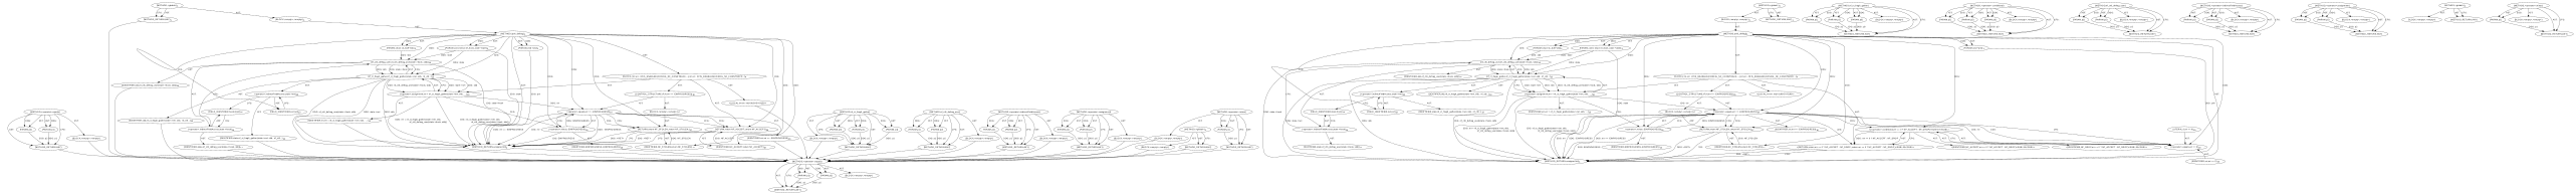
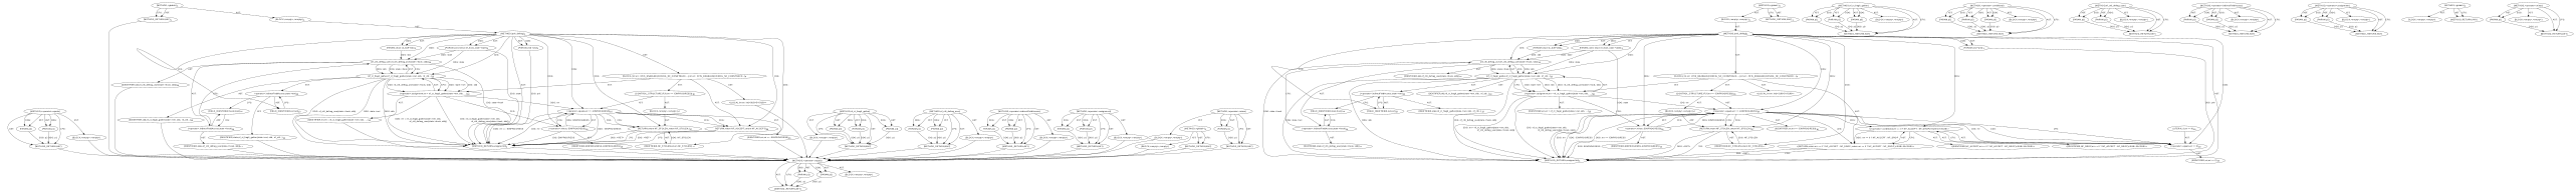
  digraph {
    fontname="Liberation Sans"
    node [fontname="Liberation Sans"]
    edge [fontname="Liberation Sans"]
    n1 [label=<(METHOD,&lt;operator&gt;.equals)>]
    n2 [label=<(PARAM,p1)>]
    n3 [label=<(PARAM,p2)>]
    n4 [label=<(BLOCK,&lt;empty&gt;,&lt;empty&gt;)>]
    n5 [label=<(METHOD_RETURN,ANY)>]
    n6 [label=<(METHOD,&lt;operator&gt;.equals)>]
    n7 [label=<(PARAM,p1)>]
    n8 [label=<(PARAM,p2)>]
    n9 [label=<(BLOCK,&lt;empty&gt;,&lt;empty&gt;)>]
    n10 [label=<(METHOD_RETURN,ANY)>]
    n11 [label=<(METHOD,&lt;global&gt;)<SUB>1</SUB>>]
    n12 [label=<(BLOCK,&lt;empty&gt;,&lt;empty&gt;)<SUB>1</SUB>>]
    n13 [label=<(METHOD_RETURN,ANY)<SUB>1</SUB>>]
    n14 [label=<(METHOD,ipv6_defrag)<SUB>1</SUB>>]
    n15 [label=<(PARAM,void *priv)<SUB>1</SUB>>]
    n16 [label=<(PARAM,struct sk_buff *skb)<SUB>2</SUB>>]
    n17 [label=<(PARAM,const struct nf_hook_state *state)<SUB>3</SUB>>]
    n18 [label=<(BLOCK,{ 	int err;  #if IS_ENABLED(CONFIG_NF_CONNTRACK...,{ 	int err;  #if IS_ENABLED(CONFIG_NF_CONNTRACK...)<SUB>4</SUB>>]
    n19 [label=<(nf_ct_frag6_gather,nf_ct_frag6_gather(state-&gt;net, skb, 				 nf_ct6...)<SUB>13</SUB>>]
    n20 [label=<(FIELD_IDENTIFIER,net,net)<SUB>13</SUB>>]
    n21 [label=<(nf_ct6_defrag_user,nf_ct6_defrag_user(state-&gt;hook, skb))<SUB>14</SUB>>]
    n22 [label=<(&lt;operator&gt;.equals,err == -EINPROGRESS)<SUB>16</SUB>>]
    n23 [label=<(&lt;operator&gt;.minus,-EINPROGRESS)<SUB>16</SUB>>]
    n24 [label=<(RETURN,return NF_STOLEN;,return NF_STOLEN;)<SUB>17</SUB>>]
    n25 [label=<(IDENTIFIER,NF_STOLEN,return NF_STOLEN;)<SUB>17</SUB>>]
    n26 [label=<(RETURN,return NF_ACCEPT;,return NF_ACCEPT;)<SUB>39</SUB>>]
-   n27 [label=<(IDENTIFIER,NF_ACCEPT,return NF_ACCEPT;)<SUB>19</SUB>>]
    n28 [label=<(METHOD_RETURN,unsigned int)<SUB>1</SUB>>]
    n29 [label="<(LOCAL,int err: int)<SUB>5</SUB>>"]
    n30 [label=<(&lt;operator&gt;.assignment,err = nf_ct_frag6_gather(state-&gt;net, skb, 				 ...)<SUB>13</SUB>>]
    n31 [label=<(CONTROL_STRUCTURE,IF,if (err == -EINPROGRESS))<SUB>16</SUB>>]
    n32 [label=<(&lt;operator&gt;.indirectFieldAccess,state-&gt;net)<SUB>13</SUB>>]
    n33 [label=<(IDENTIFIER,skb,nf_ct_frag6_gather(state-&gt;net, skb, 				 nf_ct6...)<SUB>13</SUB>>]
    n34 [label=<(&lt;operator&gt;.indirectFieldAccess,state-&gt;hook)<SUB>14</SUB>>]
    n35 [label=<(IDENTIFIER,skb,nf_ct6_defrag_user(state-&gt;hook, skb))<SUB>14</SUB>>]
    n36 [label=<(IDENTIFIER,err,err == -EINPROGRESS)<SUB>16</SUB>>]
    n37 [label=<(IDENTIFIER,EINPROGRESS,-EINPROGRESS)<SUB>16</SUB>>]
    n38 [label=<(IDENTIFIER,err,err = nf_ct_frag6_gather(state-&gt;net, skb, 				 ...)<SUB>13</SUB>>]
    n39 [label=<(BLOCK,&lt;empty&gt;,&lt;empty&gt;)<SUB>17</SUB>>]
    n40 [label=<(IDENTIFIER,state,nf_ct_frag6_gather(state-&gt;net, skb, 				 nf_ct6...)<SUB>13</SUB>>]
    n41 [label=<(FIELD_IDENTIFIER,hook,hook)<SUB>14</SUB>>]
    n42 [label=<(IDENTIFIER,state,nf_ct6_defrag_user(state-&gt;hook, skb))<SUB>14</SUB>>]
    n43 [label=<(METHOD,nf_ct_frag6_gather)>]
    n44 [label=<(PARAM,p1)>]
    n45 [label=<(PARAM,p2)>]
    n46 [label=<(PARAM,p3)>]
    n47 [label=<(BLOCK,&lt;empty&gt;,&lt;empty&gt;)>]
    n48 [label=<(METHOD_RETURN,ANY)>]
    n49 [label=<(METHOD,nf_ct6_defrag_user)>]
    n50 [label=<(PARAM,p1)>]
    n51 [label=<(PARAM,p2)>]
    n52 [label=<(BLOCK,&lt;empty&gt;,&lt;empty&gt;)>]
    n53 [label=<(METHOD_RETURN,ANY)>]
    n54 [label=<(METHOD,&lt;operator&gt;.indirectFieldAccess)>]
    n55 [label=<(PARAM,p1)>]
    n56 [label=<(PARAM,p2)>]
    n57 [label=<(BLOCK,&lt;empty&gt;,&lt;empty&gt;)>]
    n58 [label=<(METHOD_RETURN,ANY)>]
    n59 [label=<(METHOD,&lt;operator&gt;.assignment)>]
    n60 [label=<(PARAM,p1)>]
    n61 [label=<(PARAM,p2)>]
    n62 [label=<(BLOCK,&lt;empty&gt;,&lt;empty&gt;)>]
    n63 [label=<(METHOD_RETURN,ANY)>]
    n64 [label=<(METHOD,&lt;global&gt;)<SUB>1</SUB>>]
    n65 [label=<(BLOCK,&lt;empty&gt;,&lt;empty&gt;)>]
    n66 [label=<(METHOD_RETURN,ANY)>]
    n67 [label=<(METHOD,&lt;operator&gt;.minus)>]
    n68 [label=<(PARAM,p1)>]
    n69 [label=<(BLOCK,&lt;empty&gt;,&lt;empty&gt;)>]
    n70 [label=<(METHOD_RETURN,ANY)>]
    n71 [label=<(METHOD,&lt;global&gt;)<SUB>1</SUB>>]
    n72 [label=<(BLOCK,&lt;empty&gt;,&lt;empty&gt;)<SUB>1</SUB>>]
    n73 [label=<(METHOD_RETURN,ANY)<SUB>1</SUB>>]
    n74 [label=<(METHOD,ipv6_defrag)<SUB>1</SUB>>]
    n75 [label=<(PARAM,void *priv)<SUB>1</SUB>>]
    n76 [label=<(PARAM,struct sk_buff *skb)<SUB>2</SUB>>]
    n77 [label=<(PARAM,const struct nf_hook_state *state)<SUB>3</SUB>>]
    n78 [label=<(BLOCK,{ 	int err;  #if IS_ENABLED(CONFIG_NF_CONNTRACK...,{ 	int err;  #if IS_ENABLED(CONFIG_NF_CONNTRACK...)<SUB>4</SUB>>]
    n79 [label=<(nf_ct_frag6_gather,nf_ct_frag6_gather(state-&gt;net, skb, 				 nf_ct6...)<SUB>13</SUB>>]
    n80 [label=<(FIELD_IDENTIFIER,net,net)<SUB>13</SUB>>]
    n81 [label=<(nf_ct6_defrag_user,nf_ct6_defrag_user(state-&gt;hook, skb))<SUB>14</SUB>>]
    n82 [label=<(&lt;operator&gt;.equals,err == -EINPROGRESS)<SUB>16</SUB>>]
    n83 [label=<(&lt;operator&gt;.minus,-EINPROGRESS)<SUB>16</SUB>>]
    n84 [label=<(RETURN,return NF_STOLEN;,return NF_STOLEN;)<SUB>17</SUB>>]
    n85 [label=<(IDENTIFIER,NF_STOLEN,return NF_STOLEN;)<SUB>17</SUB>>]
    n86 [label="<(&lt;operator&gt;.conditional,err == 0 ? NF_ACCEPT : NF_DROP)<SUB>19</SUB>>"]
    n87 [label=<(&lt;operator&gt;.equals,err == 0)<SUB>19</SUB>>]
    n88 [label=<(METHOD_RETURN,unsigned int)<SUB>1</SUB>>]
    n89 [label="<(LOCAL,int err: int)<SUB>5</SUB>>"]
    n90 [label=<(&lt;operator&gt;.assignment,err = nf_ct_frag6_gather(state-&gt;net, skb, 				 ...)<SUB>13</SUB>>]
    n91 [label=<(CONTROL_STRUCTURE,IF,if (err == -EINPROGRESS))<SUB>16</SUB>>]
    n92 [label="<(RETURN,return err == 0 ? NF_ACCEPT : NF_DROP;,return err == 0 ? NF_ACCEPT : NF_DROP;)<SUB>19</SUB>>"]
    n93 [label=<(&lt;operator&gt;.indirectFieldAccess,state-&gt;net)<SUB>13</SUB>>]
    n94 [label=<(IDENTIFIER,skb,nf_ct_frag6_gather(state-&gt;net, skb, 				 nf_ct6...)<SUB>13</SUB>>]
    n95 [label=<(&lt;operator&gt;.indirectFieldAccess,state-&gt;hook)<SUB>14</SUB>>]
    n96 [label=<(IDENTIFIER,skb,nf_ct6_defrag_user(state-&gt;hook, skb))<SUB>14</SUB>>]
    n97 [label=<(IDENTIFIER,err,err == -EINPROGRESS)<SUB>16</SUB>>]
    n98 [label=<(IDENTIFIER,EINPROGRESS,-EINPROGRESS)<SUB>16</SUB>>]
    n99 [label="<(IDENTIFIER,NF_ACCEPT,err == 0 ? NF_ACCEPT : NF_DROP)<SUB>19</SUB>>"]
    n100 [label="<(IDENTIFIER,NF_DROP,err == 0 ? NF_ACCEPT : NF_DROP)<SUB>19</SUB>>"]
    n101 [label=<(IDENTIFIER,err,err == 0)<SUB>19</SUB>>]
    n102 [label=<(IDENTIFIER,err,err = nf_ct_frag6_gather(state-&gt;net, skb, 				 ...)<SUB>13</SUB>>]
    n103 [label=<(BLOCK,&lt;empty&gt;,&lt;empty&gt;)<SUB>17</SUB>>]
    n104 [label=<(IDENTIFIER,state,nf_ct_frag6_gather(state-&gt;net, skb, 				 nf_ct6...)<SUB>13</SUB>>]
    n105 [label=<(FIELD_IDENTIFIER,hook,hook)<SUB>14</SUB>>]
    n106 [label=<(IDENTIFIER,state,nf_ct6_defrag_user(state-&gt;hook, skb))<SUB>14</SUB>>]
    n107 [label=<(LITERAL,0,err == 0)<SUB>19</SUB>>]
    n108 [label=<(METHOD,nf_ct_frag6_gather)>]
    n109 [label=<(PARAM,p1)>]
    n110 [label=<(PARAM,p2)>]
    n111 [label=<(PARAM,p3)>]
    n112 [label=<(BLOCK,&lt;empty&gt;,&lt;empty&gt;)>]
    n113 [label=<(METHOD_RETURN,ANY)>]
    n114 [label=<(METHOD,&lt;operator&gt;.conditional)>]
    n115 [label=<(PARAM,p1)>]
    n116 [label=<(PARAM,p2)>]
    n117 [label=<(PARAM,p3)>]
    n118 [label=<(BLOCK,&lt;empty&gt;,&lt;empty&gt;)>]
    n119 [label=<(METHOD_RETURN,ANY)>]
    n120 [label=<(METHOD,nf_ct6_defrag_user)>]
    n121 [label=<(PARAM,p1)>]
    n122 [label=<(PARAM,p2)>]
    n123 [label=<(BLOCK,&lt;empty&gt;,&lt;empty&gt;)>]
    n124 [label=<(METHOD_RETURN,ANY)>]
    n125 [label=<(METHOD,&lt;operator&gt;.indirectFieldAccess)>]
    n126 [label=<(PARAM,p1)>]
    n127 [label=<(PARAM,p2)>]
    n128 [label=<(BLOCK,&lt;empty&gt;,&lt;empty&gt;)>]
    n129 [label=<(METHOD_RETURN,ANY)>]
    n130 [label=<(METHOD,&lt;operator&gt;.assignment)>]
    n131 [label=<(PARAM,p1)>]
    n132 [label=<(PARAM,p2)>]
    n133 [label=<(BLOCK,&lt;empty&gt;,&lt;empty&gt;)>]
    n134 [label=<(METHOD_RETURN,ANY)>]
    n135 [label=<(METHOD,&lt;global&gt;)<SUB>1</SUB>>]
    n136 [label=<(BLOCK,&lt;empty&gt;,&lt;empty&gt;)>]
    n137 [label=<(METHOD_RETURN,ANY)>]
    n138 [label=<(METHOD,&lt;operator&gt;.minus)>]
    n139 [label=<(PARAM,p1)>]
    n140 [label=<(BLOCK,&lt;empty&gt;,&lt;empty&gt;)>]
    n141 [label=<(METHOD_RETURN,ANY)>]
    n1 -> n2 [label="AST: "]
    n1 -> n2 [label="DDG: "]
    n1 -> n3 [label="AST: "]
    n1 -> n3 [label="DDG: "]
    n1 -> n4 [label="AST: "]
    n1 -> n5 [label="AST: "]
    n1 -> n5 [label="CFG: "]
    n2 -> n5 [label="DDG: p1"]
    n3 -> n5 [label="DDG: p2"]
    n4 -> n6
    n5 -> n6
    n6 -> n7 [label="AST: "]
    n6 -> n7 [label="DDG: "]
    n6 -> n8 [label="AST: "]
    n6 -> n8 [label="DDG: "]
    n6 -> n9 [label="AST: "]
    n6 -> n10 [label="AST: "]
    n6 -> n10 [label="CFG: "]
    n7 -> n10 [label="DDG: p1"]
    n8 -> n10 [label="DDG: p2"]
    n11 -> n12 [label="AST: "]
    n11 -> n13 [label="AST: "]
    n11 -> n13 [label="CFG: "]
    n12 -> n14 [label="AST: "]
    n13 -> n6
    n14 -> n15 [label="AST: "]
    n14 -> n15 [label="DDG: "]
    n14 -> n16 [label="AST: "]
    n14 -> n16 [label="DDG: "]
    n14 -> n17 [label="AST: "]
    n14 -> n17 [label="DDG: "]
    n14 -> n18 [label="AST: "]
    n14 -> n19 [label="DDG: "]
    n14 -> n20 [label="CFG: "]
    n14 -> n21 [label="DDG: "]
    n14 -> n22 [label="DDG: "]
    n14 -> n23 [label="DDG: "]
    n14 -> n24 [label="DDG: "]
    n14 -> n25 [label="DDG: "]
    n14 -> n26 [label="DDG: "]
-   n14 -> n27 [label="DDG: "]
    n14 -> n28 [label="AST: "]
    n15 -> n28 [label="DDG: priv"]
    n16 -> n21 [label="DDG: skb"]
    n17 -> n19 [label="DDG: state"]
    n17 -> n21 [label="DDG: state"]
    n17 -> n28 [label="DDG: state"]
    n18 -> n26 [label="AST: "]
    n18 -> n29 [label="AST: "]
    n18 -> n30 [label="AST: "]
    n18 -> n31 [label="AST: "]
    n19 -> n21 [label="AST: "]
    n19 -> n28 [label="DDG: state-&gt;net"]
    n19 -> n28 [label="DDG: skb"]
    n19 -> n28 [label="DDG: nf_ct6_defrag_user(state-&gt;hook, skb)"]
    n19 -> n30 [label="CFG: "]
    n19 -> n30 [label="DDG: state-&gt;net"]
    n19 -> n30 [label="DDG: skb"]
    n19 -> n30 [label="DDG: nf_ct6_defrag_user(state-&gt;hook, skb)"]
    n19 -> n32 [label="AST: "]
    n19 -> n33 [label="AST: "]
    n20 -> n32 [label="CFG: "]
    n21 -> n19 [label="CFG: "]
    n21 -> n19 [label="DDG: skb"]
    n21 -> n19 [label="DDG: state-&gt;hook"]
    n21 -> n28 [label="DDG: state-&gt;hook"]
    n21 -> n34 [label="AST: "]
    n21 -> n35 [label="AST: "]
    n22 -> n23 [label="AST: "]
    n22 -> n24 [label="CFG: "]
    n22 -> n24 [label="CDG: "]
    n22 -> n26 [label="CFG: "]
    n22 -> n26 [label="CDG: "]
    n22 -> n28 [label="DDG: err"]
    n22 -> n28 [label="DDG: -EINPROGRESS"]
    n22 -> n28 [label="DDG: err == -EINPROGRESS"]
    n22 -> n36 [label="AST: "]
    n23 -> n22 [label="CFG: "]
    n23 -> n22 [label="DDG: EINPROGRESS"]
    n23 -> n28 [label="DDG: EINPROGRESS"]
    n23 -> n37 [label="AST: "]
    n24 -> n25 [label="AST: "]
    n24 -> n28 [label="CFG: "]
    n24 -> n28 [label="DDG: &lt;RET&gt;"]
    n25 -> n24 [label="DDG: NF_STOLEN"]
-   n26 -> n27 [label="AST: "]
    n26 -> n28 [label="CFG: "]
    n26 -> n28 [label="DDG: &lt;RET&gt;"]
-   n27 -> n26 [label="DDG: NF_ACCEPT"]
    n28 -> n6
    n29 -> n6
    n30 -> n19 [label="AST: "]
    n30 -> n22 [label="DDG: err"]
    n30 -> n23 [label="CFG: "]
    n30 -> n28 [label="DDG: nf_ct_frag6_gather(state-&gt;net, skb,\n				 nf_ct6_defrag_user(state-&gt;hook, skb))"]
    n30 -> n28 [label="DDG: err = nf_ct_frag6_gather(state-&gt;net, skb,\n				 nf_ct6_defrag_user(state-&gt;hook, skb))"]
    n30 -> n38 [label="AST: "]
    n31 -> n22 [label="AST: "]
    n31 -> n39 [label="AST: "]
    n32 -> n20 [label="AST: "]
    n32 -> n40 [label="AST: "]
    n32 -> n41 [label="CFG: "]
    n33 -> n6
    n34 -> n21 [label="CFG: "]
    n34 -> n41 [label="AST: "]
    n34 -> n42 [label="AST: "]
    n35 -> n6
    n36 -> n6
    n37 -> n6
    n38 -> n6
    n39 -> n24 [label="AST: "]
    n40 -> n6
    n41 -> n34 [label="CFG: "]
    n42 -> n6
    n43 -> n44 [label="AST: "]
    n43 -> n44 [label="DDG: "]
    n43 -> n45 [label="AST: "]
    n43 -> n45 [label="DDG: "]
    n43 -> n46 [label="AST: "]
    n43 -> n46 [label="DDG: "]
    n43 -> n47 [label="AST: "]
    n43 -> n48 [label="AST: "]
    n43 -> n48 [label="CFG: "]
    n44 -> n48 [label="DDG: p1"]
    n45 -> n48 [label="DDG: p2"]
    n46 -> n48 [label="DDG: p3"]
    n47 -> n6
    n48 -> n6
    n49 -> n50 [label="AST: "]
    n49 -> n50 [label="DDG: "]
    n49 -> n51 [label="AST: "]
    n49 -> n51 [label="DDG: "]
    n49 -> n52 [label="AST: "]
    n49 -> n53 [label="AST: "]
    n49 -> n53 [label="CFG: "]
    n50 -> n53 [label="DDG: p1"]
    n51 -> n53 [label="DDG: p2"]
    n52 -> n6
    n53 -> n6
    n54 -> n55 [label="AST: "]
    n54 -> n55 [label="DDG: "]
    n54 -> n56 [label="AST: "]
    n54 -> n56 [label="DDG: "]
    n54 -> n57 [label="AST: "]
    n54 -> n58 [label="AST: "]
    n54 -> n58 [label="CFG: "]
    n55 -> n58 [label="DDG: p1"]
    n56 -> n58 [label="DDG: p2"]
    n57 -> n6
    n58 -> n6
    n59 -> n60 [label="AST: "]
    n59 -> n60 [label="DDG: "]
    n59 -> n61 [label="AST: "]
    n59 -> n61 [label="DDG: "]
    n59 -> n62 [label="AST: "]
    n59 -> n63 [label="AST: "]
    n59 -> n63 [label="CFG: "]
    n60 -> n63 [label="DDG: p1"]
    n61 -> n63 [label="DDG: p2"]
    n62 -> n6
    n63 -> n6
    n64 -> n65 [label="AST: "]
    n64 -> n66 [label="AST: "]
    n64 -> n66 [label="CFG: "]
    n65 -> n6
    n66 -> n6
    n67 -> n68 [label="AST: "]
    n67 -> n68 [label="DDG: "]
    n67 -> n69 [label="AST: "]
    n67 -> n70 [label="AST: "]
    n67 -> n70 [label="CFG: "]
    n68 -> n70 [label="DDG: p1"]
    n69 -> n6
    n70 -> n6
    n71 -> n72 [label="AST: "]
    n71 -> n73 [label="AST: "]
    n71 -> n73 [label="CFG: "]
    n72 -> n74 [label="AST: "]
    n74 -> n75 [label="AST: "]
    n74 -> n75 [label="DDG: "]
    n74 -> n76 [label="AST: "]
    n74 -> n76 [label="DDG: "]
    n74 -> n77 [label="AST: "]
    n74 -> n77 [label="DDG: "]
    n74 -> n78 [label="AST: "]
    n74 -> n79 [label="DDG: "]
    n74 -> n80 [label="CFG: "]
    n74 -> n81 [label="DDG: "]
    n74 -> n82 [label="DDG: "]
    n74 -> n83 [label="DDG: "]
    n74 -> n84 [label="DDG: "]
    n74 -> n85 [label="DDG: "]
    n74 -> n86 [label="DDG: "]
    n74 -> n87 [label="DDG: "]
    n74 -> n88 [label="AST: "]
    n75 -> n88 [label="DDG: priv"]
    n76 -> n81 [label="DDG: skb"]
    n77 -> n79 [label="DDG: state"]
    n77 -> n81 [label="DDG: state"]
    n77 -> n88 [label="DDG: state"]
    n78 -> n89 [label="AST: "]
    n78 -> n90 [label="AST: "]
    n78 -> n91 [label="AST: "]
    n78 -> n92 [label="AST: "]
    n79 -> n81 [label="AST: "]
    n79 -> n88 [label="DDG: state-&gt;net"]
    n79 -> n88 [label="DDG: skb"]
    n79 -> n88 [label="DDG: nf_ct6_defrag_user(state-&gt;hook, skb)"]
    n79 -> n90 [label="CFG: "]
    n79 -> n90 [label="DDG: state-&gt;net"]
    n79 -> n90 [label="DDG: skb"]
    n79 -> n90 [label="DDG: nf_ct6_defrag_user(state-&gt;hook, skb)"]
    n79 -> n93 [label="AST: "]
    n79 -> n94 [label="AST: "]
    n80 -> n93 [label="CFG: "]
    n81 -> n79 [label="CFG: "]
    n81 -> n79 [label="DDG: skb"]
    n81 -> n79 [label="DDG: state-&gt;hook"]
    n81 -> n88 [label="DDG: state-&gt;hook"]
    n81 -> n95 [label="AST: "]
    n81 -> n96 [label="AST: "]
    n82 -> n83 [label="AST: "]
    n82 -> n84 [label="CFG: "]
    n82 -> n84 [label="CDG: "]
    n82 -> n86 [label="CDG: "]
    n82 -> n87 [label="CFG: "]
    n82 -> n87 [label="DDG: err"]
    n82 -> n87 [label="CDG: "]
    n82 -> n88 [label="DDG: err"]
    n82 -> n88 [label="DDG: -EINPROGRESS"]
    n82 -> n88 [label="DDG: err == -EINPROGRESS"]
    n82 -> n92 [label="CDG: "]
    n82 -> n97 [label="AST: "]
    n83 -> n82 [label="CFG: "]
    n83 -> n82 [label="DDG: EINPROGRESS"]
    n83 -> n88 [label="DDG: EINPROGRESS"]
    n83 -> n98 [label="AST: "]
    n84 -> n85 [label="AST: "]
    n84 -> n88 [label="CFG: "]
    n84 -> n88 [label="DDG: &lt;RET&gt;"]
    n85 -> n84 [label="DDG: NF_STOLEN"]
    n86 -> n87 [label="AST: "]
    n86 -> n92 [label="CFG: "]
    n86 -> n92 [label="DDG: err == 0 ? NF_ACCEPT : NF_DROP"]
    n86 -> n99 [label="AST: "]
    n86 -> n100 [label="AST: "]
    n87 -> n86 [label="CFG: "]
-   n101 -> n87 [label="AST: "]
+   n87 -> n101 [label="AST: "]
    n90 -> n79 [label="AST: "]
    n90 -> n82 [label="DDG: err"]
    n90 -> n83 [label="CFG: "]
    n90 -> n88 [label="DDG: nf_ct_frag6_gather(state-&gt;net, skb,\n				 nf_ct6_defrag_user(state-&gt;hook, skb))"]
    n90 -> n88 [label="DDG: err = nf_ct_frag6_gather(state-&gt;net, skb,\n				 nf_ct6_defrag_user(state-&gt;hook, skb))"]
    n90 -> n102 [label="AST: "]
    n91 -> n82 [label="AST: "]
    n91 -> n103 [label="AST: "]
    n92 -> n86 [label="AST: "]
    n92 -> n88 [label="CFG: "]
    n92 -> n88 [label="DDG: &lt;RET&gt;"]
    n93 -> n80 [label="AST: "]
    n93 -> n104 [label="AST: "]
    n93 -> n105 [label="CFG: "]
    n95 -> n81 [label="CFG: "]
    n95 -> n105 [label="AST: "]
    n95 -> n106 [label="AST: "]
    n103 -> n84 [label="AST: "]
    n105 -> n95 [label="CFG: "]
    n107 -> n87 [label="AST: "]
    n108 -> n109 [label="AST: "]
    n108 -> n109 [label="DDG: "]
    n108 -> n110 [label="AST: "]
    n108 -> n110 [label="DDG: "]
    n108 -> n111 [label="AST: "]
    n108 -> n111 [label="DDG: "]
    n108 -> n112 [label="AST: "]
    n108 -> n113 [label="AST: "]
    n108 -> n113 [label="CFG: "]
    n109 -> n113 [label="DDG: p1"]
    n110 -> n113 [label="DDG: p2"]
    n111 -> n113 [label="DDG: p3"]
    n114 -> n115 [label="AST: "]
    n114 -> n115 [label="DDG: "]
    n114 -> n116 [label="AST: "]
    n114 -> n116 [label="DDG: "]
    n114 -> n117 [label="AST: "]
    n114 -> n117 [label="DDG: "]
    n114 -> n118 [label="AST: "]
    n114 -> n119 [label="AST: "]
    n114 -> n119 [label="CFG: "]
    n115 -> n119 [label="DDG: p1"]
    n116 -> n119 [label="DDG: p2"]
    n117 -> n119 [label="DDG: p3"]
    n120 -> n121 [label="AST: "]
    n120 -> n121 [label="DDG: "]
    n120 -> n122 [label="AST: "]
    n120 -> n122 [label="DDG: "]
    n120 -> n123 [label="AST: "]
    n120 -> n124 [label="AST: "]
    n120 -> n124 [label="CFG: "]
    n121 -> n124 [label="DDG: p1"]
    n122 -> n124 [label="DDG: p2"]
    n125 -> n126 [label="AST: "]
    n125 -> n126 [label="DDG: "]
    n125 -> n127 [label="AST: "]
    n125 -> n127 [label="DDG: "]
    n125 -> n128 [label="AST: "]
    n125 -> n129 [label="AST: "]
    n125 -> n129 [label="CFG: "]
    n126 -> n129 [label="DDG: p1"]
    n127 -> n129 [label="DDG: p2"]
    n130 -> n131 [label="AST: "]
    n130 -> n131 [label="DDG: "]
    n130 -> n132 [label="AST: "]
    n130 -> n132 [label="DDG: "]
    n130 -> n133 [label="AST: "]
    n130 -> n134 [label="AST: "]
    n130 -> n134 [label="CFG: "]
    n131 -> n134 [label="DDG: p1"]
    n132 -> n134 [label="DDG: p2"]
    n135 -> n136 [label="AST: "]
    n135 -> n137 [label="AST: "]
    n135 -> n137 [label="CFG: "]
    n138 -> n139 [label="AST: "]
    n138 -> n139 [label="DDG: "]
    n138 -> n140 [label="AST: "]
    n138 -> n141 [label="AST: "]
    n138 -> n141 [label="CFG: "]
    n139 -> n141 [label="DDG: p1"]
  }
